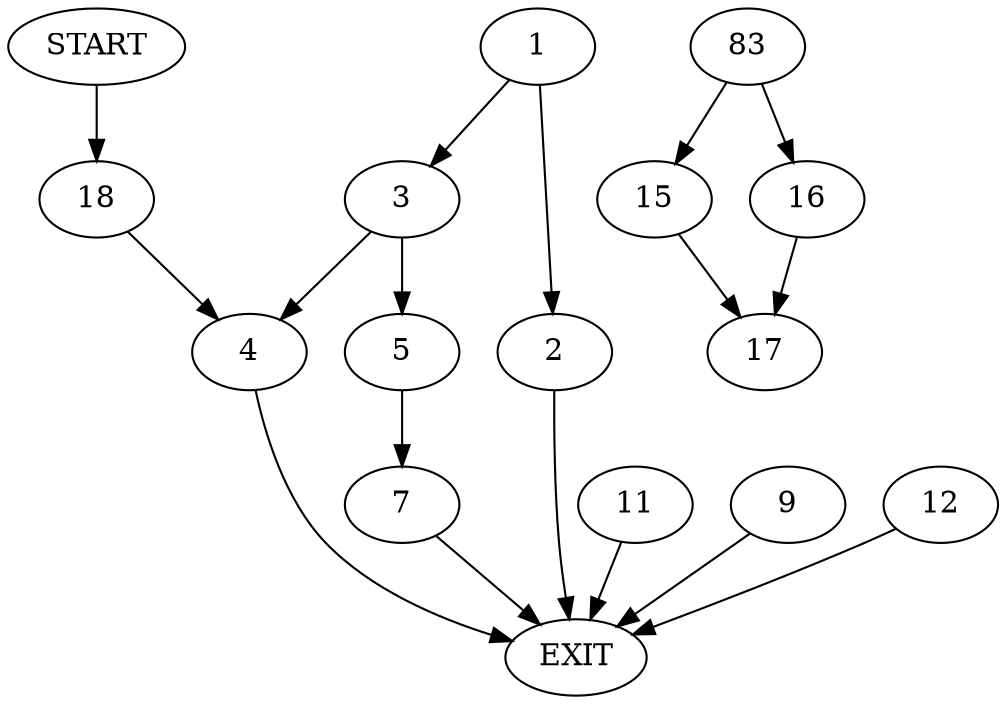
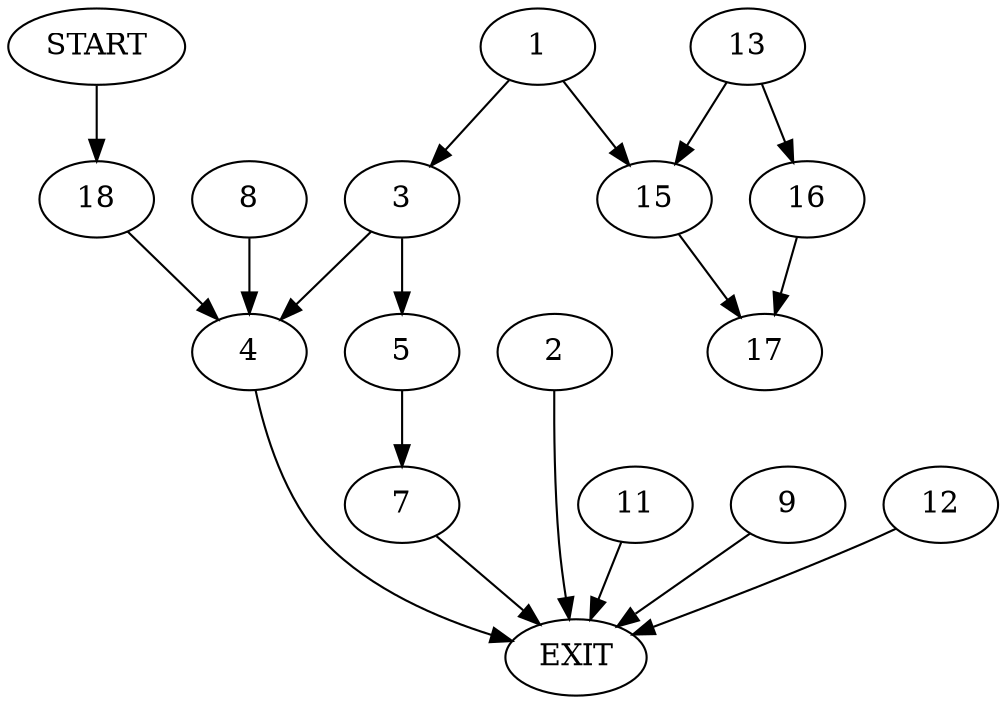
  digraph {
    n1 [label=START]
    18
    1
    2
    3
    n6 [label=EXIT]
    11
    4
    5
    7
+   8
    9
    12
-   13 [label=83]
+   13
    15
    16
    17
    n1 -> 18
    18 -> 4
-   1 -> 2
+   1 -> 15
    1 -> 3
    2 -> n6
    3 -> 4
    3 -> 5
    11 -> n6
    4 -> n6
    5 -> 7
    7 -> n6
+   8 -> 4
    9 -> n6
    12 -> n6
    13 -> 15
    13 -> 16
    15 -> 17
    16 -> 17
  }
